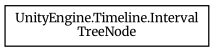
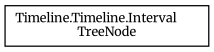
  digraph {
    rankdir=LR
    fontname=Merriweather
-   n1 [color=black fillcolor=white fontname=Merriweather fontsize=10 height=0.2 label="UnityEngine.Timeline.Interval\lTreeNode" shape=record style=filled width=0.4]
+   n1 [color=black fillcolor=white fontname=Merriweather fontsize=10 height=0.2 label="Timeline.Timeline.Interval\lTreeNode" shape=record style=filled width=0.4]
  }
